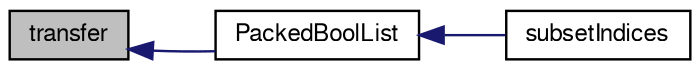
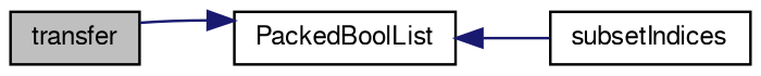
  digraph {
    rankdir=LR
    node [color=black fontname=FreeSans fontsize=10 shape=record]
    edge [color=midnightblue dir=back fontname=FreeSans fontsize=10 labelfontname=FreeSans labelfontsize=10 style=solid]
    n1 [fillcolor=grey75 fontcolor=black height=0.2 label=transfer style=filled width=0.4]
    n2 [height=0.2 label=PackedBoolList width=0.4]
    n3 [height=0.2 label=subsetIndices width=0.4]
-   n1 -> n2
+   n2 -> n1
    n2 -> n3
  }
